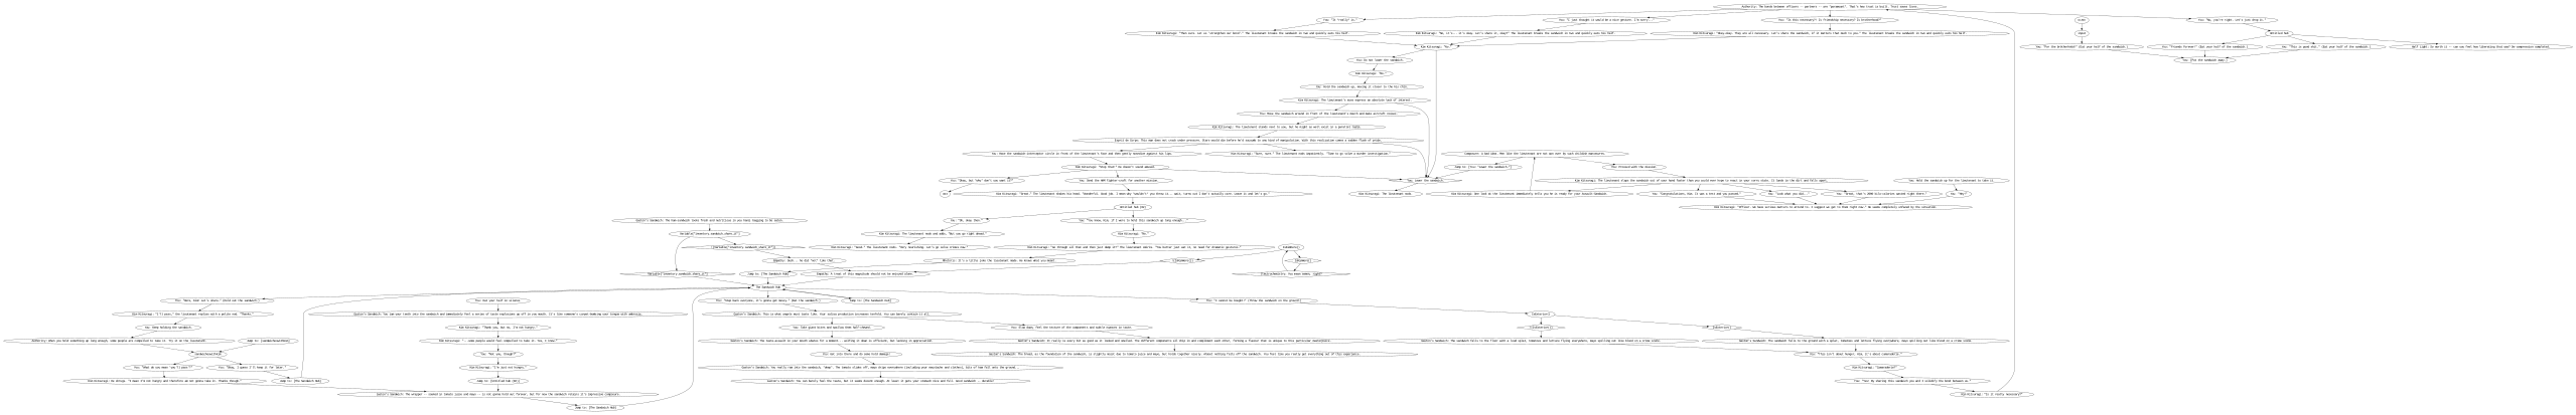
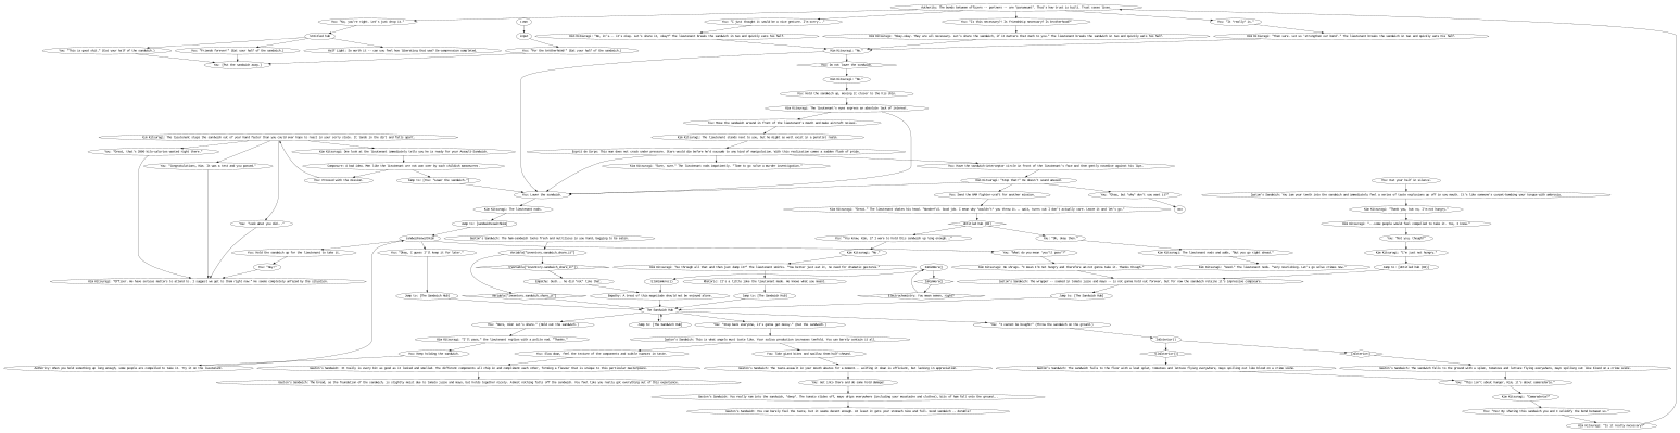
  digraph {
    fontname="Liberation Mono"
    node [fontname="Liberation Mono"]
    edge [fontname="Liberation Mono"]
    n1 [label=START]
    n2 [label=input]
    n3 [label="You: \"For the brötherhööd!\" (Eat your half of the sandwich.)"]
    n4 [label="You: [Put the sandwich away.]"]
    n5 [label="You: \"Friends forever!\" (Eat your half of the sandwich.)"]
    n6 [label="Kim Kitsuragi: \"I'll pass,\" the lieutenant replies with a polite nod. \"Thanks.\""]
    n7 [label="You: Keep holding the sandwich."]
    n8 [label="Authority: When you hold something up long enough, some people are compelled to take it. Try it on the lieutenant."]
    n9 [label="Gaston's Sandwich: You really ram into the sandwich, *deep*. The tomato slides off, mayo drips everywhere (including your moustache and clothes), bits of ham fall onto the ground..."]
    n10 [label="Gaston's Sandwich: You can barely feel the taste, but it seems decent enough. At least it gets your stomach nice and full. Good sandwich -- durable!"]
    n11 [label="You: \"Congratulations, Kim. It was a test and you passed.\""]
    n12 [label="Kim Kitsuragi: \"Officer. We have serious matters to attend to. I suggest we get to them right now.\" He seems completely unfazed by the situation."]
    n13 [label="You: \"What do you mean 'you'll pass'?\""]
    n14 [label="Kim Kitsuragi: He shrugs. \"I mean I'm not hungry and therefore am not gonna take it. Thanks though.\""]
    n15 [label="Gaston's Sandwich: The wrapper -- soaked in tomato juice and mayo -- is not gonna hold out forever, but for now the sandwich retains it's impressive composure."]
    n16 [label="You: Proceed with the mission."]
    n17 [label="Kim Kitsuragi: The lieutenant slaps the sandwich out of your hand faster than you could ever hope to react in your sorry state. It lands in the dirt and falls apart."]
    n18 [label="You: \"Look what you did...\""]
    n19 [label="You: \"Great, that's 2000 kilo-calories wasted right there.\""]
    n20 [label="Kim Kitsuragi: One look at the lieutenant immediately tells you he is ready for your Assault-Sandwich."]
    n21 [label="You: \"Yes! By sharing this sandwich you and I solidify the bond between us.\""]
    n22 [label="Kim Kitsuragi: \"Is it really necessary?\""]
    n23 [label="Authority: The bonds between officers -- partners -- are *paramount*. That's how trust is built. Trust saves lives."]
    n24 [label="You: \"I just thought it would be a nice gesture. I'm sorry...\""]
    n25 [label="Kim Kitsuragi: \"No, it's... it's okay. Let's share it, okay?\" The lieutenant breaks the sandwich in two and quickly eats his half."]
    n26 [label="Kim Kitsuragi: \"No.\""]
    n27 [label="Esprit de Corps: This man does not crack under pressure. Stars would die before he'd succumb to any kind of manipulation. With this realization comes a sudden flash of pride."]
-   n28 [label="You: Lower the sandwich." shape=diamond]
+   n28 [label="You: Lower the sandwich."]
    n29 [label="You: Have the sandwich-interceptor circle in front of the lieutenant's face and then gently nosedive against his lips."]
    n30 [label="Kim Kitsuragi: \"Sure, sure.\" The lieutenant nods impatiently. \"Time to go solve a murder investigation.\""]
    n31 [label="Kim Kitsuragi: The lieutenant nods."]
    n32 [label="Kim Kitsuragi: \"Stop that!\" He doesn't sound amused."]
    n33 [label="Variable[\"inventory.sandwich_share_it\"]"]
    n34 [label="Variable[\"inventory.sandwich_share_it\"]" shape=diamond]
    n35 [label="!(Variable[\"inventory.sandwich_share_it\"])" shape=diamond]
    n36 [label="The Sandwich Hub"]
    n37 [label="Empathy: Ouch... he did *not* like that."]
    n38 [label="You: \"Here, Kim! Let's share.\" (Hold out the sandwich.)"]
    n39 [label="You: \"I cannot be bought!\" (Throw the sandwich on the ground.)"]
    n40 [label="You: \"Step back everyone, it's gonna get messy.\" (Eat the sandwich.)"]
    n41 [label="Jump to: [The Sandwich Hub]"]
    n42 [label="Empathy: A treat of this magnitude should not be enjoyed alone."]
    n43 [label="You: \"This is good shit.\" (Eat your half of the sandwich.)"]
    n44 [label="Jump to: [The Sandwich Hub]"]
    n45 [label="You: Send the HAM fighter-craft for another mission."]
    n46 [label="You: \"Okay, but *why* don't you want it?\""]
    n47 [label="Kim Kitsuragi: \"Great.\" The lieutenant shakes his head. \"Wonderful. Good job. I mean why *wouldn't* you throw it... wait, turns out I don't actually care. Leave it and let's go.\""]
    103
-   n49 [label="You: Do not lower the sandwich."]
+   n49 [label="You: Do not lower the sandwich." shape=diamond]
    n50 [label="Gaston's Sandwich: The taste-assault in your mouth abates for a moment... wolfing it down is efficient, but lacking in appreciation."]
    n51 [label="You: Get into there and do some hold damage!"]
    n52 [label="Kim Kitsuragi: \"Camaraderie?\""]
    n53 [label="Kim Kitsuragi: \"No.\""]
    n54 [label="You: Hold the sandwich up, moving it closer to the his chin."]
    n55 [label="Kim Kitsuragi: \"Okay-okay. They are all necessary. Let's share the sandwich, if it matters that much to you.\" The lieutenant breaks the sandwich in two and quickly eats his half."]
    n56 [label="You: Hold the sandwich up for the lieutenant to take it."]
    n57 [label="You: \"Hey!\""]
    n58 [label="You: \"Is this necessary?! Is friendship necessary? Is brotherhood?\""]
-   n59 [label="Untitled hub (02)"]
+   n59 [label="Untitled hub (02)" shape=diamond]
    n60 [label="Gaston's Sandwich: The sandwich falls to the ground with a splat, tomatoes and lettuce flying everywhere, mayo spilling out like blood on a crime scene."]
    n61 [label="You: \"This isn't about hunger, Kim, it's about camaraderie.\""]
    n62 [label="Jump to: [Untitled hub (02)]"]
    n63 [label="Jump to: [sandwicheswithkim]"]
    n64 [label=sandwicheswithkim]
    n65 [label="You: \"Okay, I guess I'll keep it for later.\""]
    n66 [label="Kim Kitsuragi: The lieutenant's eyes express an absolute lack of interest."]
    n67 [label="You: Move the sandwich around in front of the lieutenant's mouth and make aircraft noises."]
    n68 [label="Kim Kitsuragi: The lieutenant stands next to you, but he might as well exist in a parallel realm."]
    n69 [label="IsKimHere()"]
    n70 [label="IsKimHere()" shape=diamond]
-   n71 [label="!(IsKimHere())" shape=diamond]
+   n71 [label="!(IsKimHere())" shape=ellipse]
    n72 [label="Electrochemistry: You mean semen, right?" shape=diamond]
    n73 [label="IsExterior()"]
    n74 [label="IsExterior()" shape=diamond]
    n75 [label="!(IsExterior())" shape=diamond]
    n76 [label="Gaston's Sandwich: The sandwich falls to the floor with a loud splat, tomatoes and lettuce flying everywhere, mayo spilling out like blood on a crime scene."]
    n77 [label="Gaston's Sandwich: The bread, as the foundation of the sandwich, is slightly moist due to tomato juice and mayo, but holds together nicely. Almost nothing falls off the sandwich. You feel like you really got everything out of this experience."]
    n78 [label="Composure: A bad idea. Men like the lieutenant are not won over by such childish manoeuvres."]
    n79 [label="You: \"Not you, though?\""]
    n80 [label="Kim Kitsuragi: \"I'm just not hungry.\""]
    n81 [label="Jump to: [The Sandwich Hub]"]
    n82 [label="You: \"It *really* is.\""]
    n83 [label="Kim Kitsuragi: \"Then sure. Let us 'strengthen our bond'.\" The lieutenant breaks the sandwich in two and quickly eats his half."]
    n84 [label="Gaston's Sandwich: It really is every bit as good as it looked and smelled. The different components all chip in and compliment each other, forming a flavour that is unique to this particular masterpiece."]
    n85 [label="Jump to: [The Sandwich Hub]"]
    n86 [label="Jump to: [You: \"Lower the sandwich.\"]"]
    n87 [label="You: \"No, you're right. Let's just drop it.\""]
    n88 [label="Untitled hub"]
    n89 [label="Kim Kitsuragi: The lieutenant nods and adds, \"But you go right ahead.\""]
    n90 [label="Kim Kitsuragi: \"Good.\" The lieutenant nods. \"Very nourishing. Let's go solve crimes now.\""]
    n91 [label="You: Take giant bites and swallow them half-chewed."]
    n92 [label="Rhetoric: It's a little joke the lieutenant made. He knows what you meant."]
    n93 [label="Gaston's Sandwich: This is what angels must taste like. Your saliva production increases tenfold. You can barely contain it all."]
    n94 [label="You: Slow down, feel the texture of the components and subtle nuances in taste."]
    n95 [label="You: Eat your half in silence."]
    n96 [label="Gaston's Sandwich: You jam your teeth into the sandwich and immediately feel a series of taste explosions go off in you mouth. It's like someone's carpet-bombing your tongue with ambrosia."]
    n97 [label="Kim Kitsuragi: \"Thank you, but no, I'm not hungry.\""]
    n98 [label="You: \"Oh, okay then.\""]
    n99 [label="Half Light: So worth it -- can you feel how liberating that was? De-compression completed."]
    n100 [label="Gaston's Sandwich: The ham-sandwich looks fresh and nutritious in you hand, begging to be eaten."]
    n101 [label="You: \"You know, Kim, if I were to hold this sandwich up long enough...\""]
    n102 [label="Kim Kitsuragi: \"No.\""]
    n103 [label="Kim Kitsuragi: \"...some people would feel compelled to take it. Yes, I know.\""]
    n104 [label="Kim Kitsuragi: \"Go through all that and then just dump it?\" The lieutenant smirks. \"You better just eat it, no need for dramatic gestures.\""]
    n1 -> n2
    n2 -> n3
    n3 -> n4
    n5 -> n4
    n6 -> n7
    n7 -> n8
    n8 -> n64
    n9 -> n10
    n11 -> n12
    n13 -> n14
    n14 -> n15
    n15 -> n44
    n16 -> n17
    n17 -> n11
    n17 -> n18
    n17 -> n19
    n17 -> n20
    n18 -> n12
    n19 -> n12
    n20 -> n78
    n21 -> n22
    n22 -> n23
    n23 -> n24
    n23 -> n58
    n23 -> n82
    n23 -> n87
    n24 -> n25
    n25 -> n26
    n26 -> n28
    n26 -> n49
    n27 -> n28
    n27 -> n29
    n27 -> n30
    n28 -> n31
    n29 -> n32
+   n31 -> n63
    n32 -> n28
    n32 -> n45
    n32 -> n46
    n33 -> n34
    n33 -> n35
    n34 -> n36
    n35 -> n37
    n36 -> n38
    n36 -> n39
    n36 -> n40
    n36 -> n41
    n37 -> n42
    n38 -> n6
    n39 -> n73
    n40 -> n93
    n41 -> n36
    n42 -> n36
    n43 -> n4
    n44 -> n36
    n45 -> n47
    n46 -> 103
    n47 -> n59
    n49 -> n53
    n50 -> n51
    n51 -> n9
    n52 -> n21
    n53 -> n54
    n54 -> n66
    n55 -> n26
    n56 -> n57
    n57 -> n12
    n58 -> n55
    n59 -> n98
    n59 -> n101
    n60 -> n61
    n61 -> n52
    n62 -> n15
    n63 -> n64
    n64 -> n13
+   n64 -> n56
    n64 -> n65
    n65 -> n85
    n66 -> n28
    n66 -> n67
    n67 -> n68
    n68 -> n27
    n69 -> n70
    n69 -> n71
    n70 -> n72
    n71 -> n42
    n72 -> n69
    n73 -> n74
    n73 -> n75
    n74 -> n60
    n75 -> n76
    n76 -> n61
    n78 -> n16
    n78 -> n86
    n79 -> n80
    n80 -> n62
    n81 -> n36
    n82 -> n83
    n83 -> n26
    n84 -> n77
    n85 -> n36
    n86 -> n28
    n87 -> n88
    n88 -> n5
    n88 -> n43
    n88 -> n99
    n89 -> n90
    n91 -> n50
    n92 -> n81
    n93 -> n91
    n93 -> n94
    n94 -> n84
    n95 -> n96
    n96 -> n97
    n97 -> n103
    n98 -> n89
    n100 -> n33
    n101 -> n102
    n102 -> n104
    n103 -> n79
    n104 -> n92
  }
